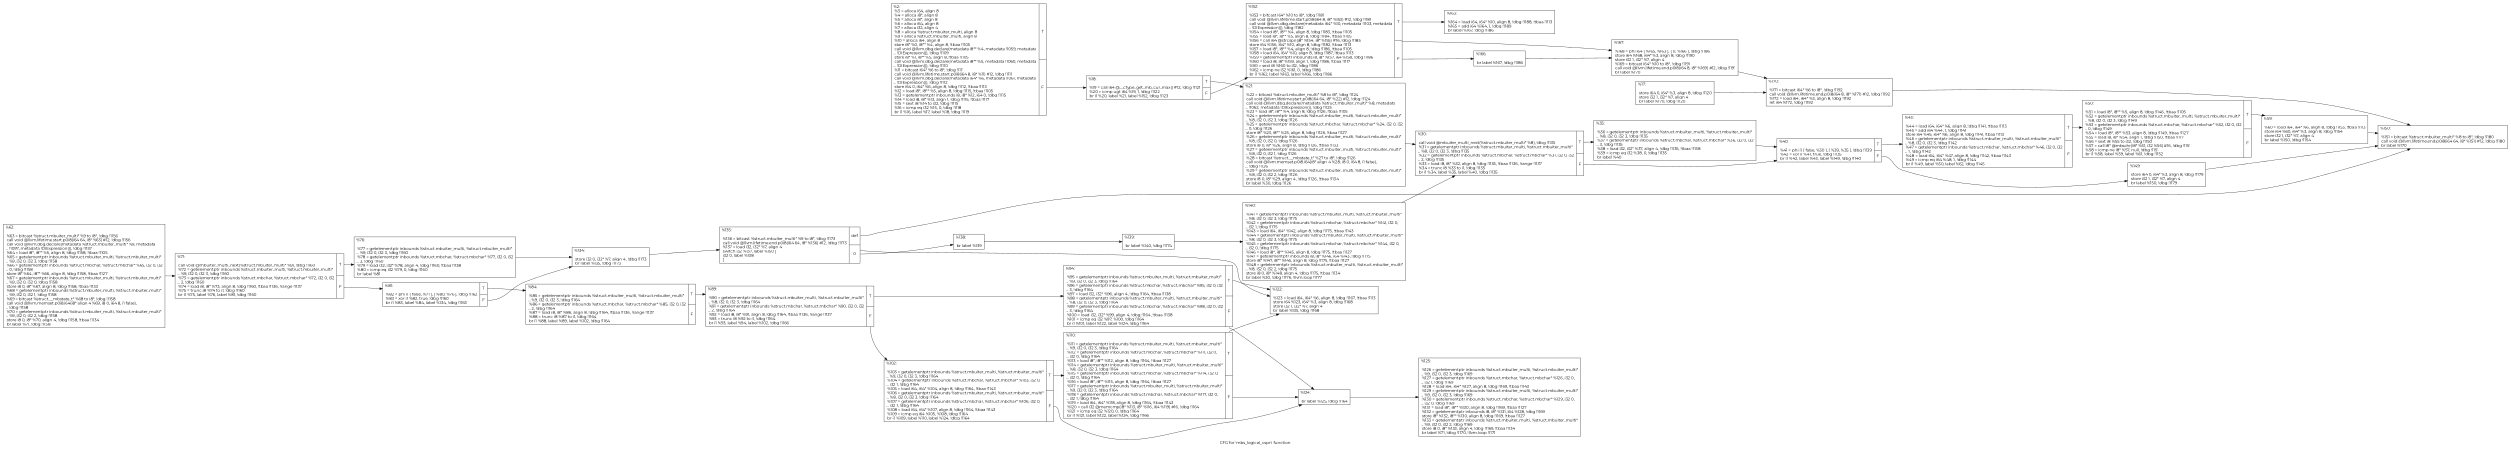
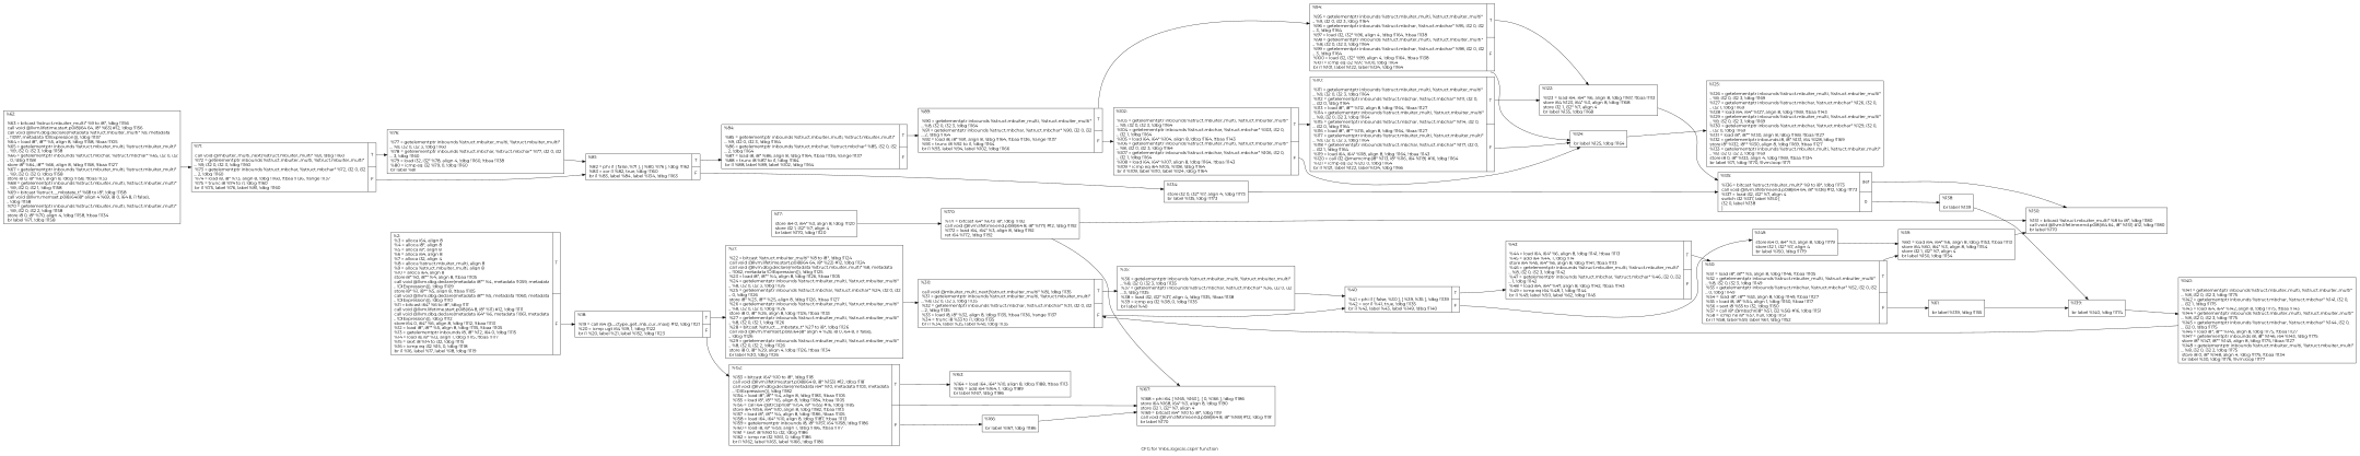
  digraph {
    fontname=Montserrat
    label="CFG for 'mbs_logical_cspn' function"
    rankdir=LR
    node [fontname=Montserrat shape=record]
    edge [fontname=Montserrat]
    n1 [label="{%2:\l  %3 = alloca i64, align 8\l  %4 = alloca i8*, align 8\l  %5 = alloca i8*, align 8\l  %6 = alloca i64, align 8\l  %7 = alloca i32, align 4\l  %8 = alloca %struct.mbuiter_multi, align 8\l  %9 = alloca %struct.mbuiter_multi, align 8\l  %10 = alloca i64, align 8\l  store i8* %0, i8** %4, align 8, !tbaa !1105\l  call void @llvm.dbg.declare(metadata i8** %4, metadata !1059, metadata\l... !DIExpression()), !dbg !1109\l  store i8* %1, i8** %5, align 8, !tbaa !1105\l  call void @llvm.dbg.declare(metadata i8** %5, metadata !1060, metadata\l... !DIExpression()), !dbg !1110\l  %11 = bitcast i64* %6 to i8*, !dbg !1111\l  call void @llvm.lifetime.start.p0i8(i64 8, i8* %11) #12, !dbg !1111\l  call void @llvm.dbg.declare(metadata i64* %6, metadata !1061, metadata\l... !DIExpression()), !dbg !1112\l  store i64 0, i64* %6, align 8, !dbg !1112, !tbaa !1113\l  %12 = load i8*, i8** %5, align 8, !dbg !1115, !tbaa !1105\l  %13 = getelementptr inbounds i8, i8* %12, i64 0, !dbg !1115\l  %14 = load i8, i8* %13, align 1, !dbg !1115, !tbaa !1117\l  %15 = sext i8 %14 to i32, !dbg !1115\l  %16 = icmp eq i32 %15, 0, !dbg !1118\l  br i1 %16, label %17, label %18, !dbg !1119\l|{<s0>T|<s1>F}}"]
    n2 [label="{%18:\l\l  %19 = call i64 @__ctype_get_mb_cur_max() #12, !dbg !1121\l  %20 = icmp ugt i64 %19, 1, !dbg !1122\l  br i1 %20, label %21, label %152, !dbg !1123\l|{<s0>T|<s1>F}}"]
    n3 [label="{%17:\l\l  store i64 0, i64* %3, align 8, !dbg !1120\l  store i32 1, i32* %7, align 4\l  br label %170, !dbg !1120\l}"]
    n4 [label="{%170:\l\l  %171 = bitcast i64* %6 to i8*, !dbg !1192\l  call void @llvm.lifetime.end.p0i8(i64 8, i8* %171) #12, !dbg !1192\l  %172 = load i64, i64* %3, align 8, !dbg !1192\l  ret i64 %172, !dbg !1192\l}"]
    n5 [label="{%21:\l\l  %22 = bitcast %struct.mbuiter_multi* %8 to i8*, !dbg !1124\l  call void @llvm.lifetime.start.p0i8(i64 64, i8* %22) #12, !dbg !1124\l  call void @llvm.dbg.declare(metadata %struct.mbuiter_multi* %8, metadata\l... !1062, metadata !DIExpression()), !dbg !1125\l  %23 = load i8*, i8** %4, align 8, !dbg !1126, !tbaa !1105\l  %24 = getelementptr inbounds %struct.mbuiter_multi, %struct.mbuiter_multi*\l... %8, i32 0, i32 3, !dbg !1126\l  %25 = getelementptr inbounds %struct.mbchar, %struct.mbchar* %24, i32 0, i32\l... 0, !dbg !1126\l  store i8* %23, i8** %25, align 8, !dbg !1126, !tbaa !1127\l  %26 = getelementptr inbounds %struct.mbuiter_multi, %struct.mbuiter_multi*\l... %8, i32 0, i32 0, !dbg !1126\l  store i8 0, i8* %26, align 8, !dbg !1126, !tbaa !1133\l  %27 = getelementptr inbounds %struct.mbuiter_multi, %struct.mbuiter_multi*\l... %8, i32 0, i32 1, !dbg !1126\l  %28 = bitcast %struct.__mbstate_t* %27 to i8*, !dbg !1126\l  call void @llvm.memset.p0i8.i64(i8* align 4 %28, i8 0, i64 8, i1 false),\l... !dbg !1126\l  %29 = getelementptr inbounds %struct.mbuiter_multi, %struct.mbuiter_multi*\l... %8, i32 0, i32 2, !dbg !1126\l  store i8 0, i8* %29, align 4, !dbg !1126, !tbaa !1134\l  br label %30, !dbg !1126\l}"]
    n6 [label="{%152:\l\l  %153 = bitcast i64* %10 to i8*, !dbg !1181\l  call void @llvm.lifetime.start.p0i8(i64 8, i8* %153) #12, !dbg !1181\l  call void @llvm.dbg.declare(metadata i64* %10, metadata !1103, metadata\l... !DIExpression()), !dbg !1182\l  %154 = load i8*, i8** %4, align 8, !dbg !1183, !tbaa !1105\l  %155 = load i8*, i8** %5, align 8, !dbg !1184, !tbaa !1105\l  %156 = call i64 @strcspn(i8* %154, i8* %155) #16, !dbg !1185\l  store i64 %156, i64* %10, align 8, !dbg !1182, !tbaa !1113\l  %157 = load i8*, i8** %4, align 8, !dbg !1186, !tbaa !1105\l  %158 = load i64, i64* %10, align 8, !dbg !1187, !tbaa !1113\l  %159 = getelementptr inbounds i8, i8* %157, i64 %158, !dbg !1186\l  %160 = load i8, i8* %159, align 1, !dbg !1186, !tbaa !1117\l  %161 = sext i8 %160 to i32, !dbg !1186\l  %162 = icmp ne i32 %161, 0, !dbg !1186\l  br i1 %162, label %163, label %166, !dbg !1186\l|{<s0>T|<s1>F}}"]
    n7 [label="{%150:\l\l  %151 = bitcast %struct.mbuiter_multi* %8 to i8*, !dbg !1180\l  call void @llvm.lifetime.end.p0i8(i64 64, i8* %151) #12, !dbg !1180\l  br label %170\l}"]
    n8 [label="{%30:\l\l  call void @mbuiter_multi_next(%struct.mbuiter_multi* %8), !dbg !1135\l  %31 = getelementptr inbounds %struct.mbuiter_multi, %struct.mbuiter_multi*\l... %8, i32 0, i32 3, !dbg !1135\l  %32 = getelementptr inbounds %struct.mbchar, %struct.mbchar* %31, i32 0, i32\l... 2, !dbg !1135\l  %33 = load i8, i8* %32, align 8, !dbg !1135, !tbaa !1136, !range !1137\l  %34 = trunc i8 %33 to i1, !dbg !1135\l  br i1 %34, label %35, label %40, !dbg !1135\l|{<s0>T|<s1>F}}"]
    n9 [label="{%163:\l\l  %164 = load i64, i64* %10, align 8, !dbg !1188, !tbaa !1113\l  %165 = add i64 %164, 1, !dbg !1189\l  br label %167, !dbg !1186\l}"]
    n10 [label="{%166:\l\l  br label %167, !dbg !1186\l}"]
    n11 [label="{%167:\l\l  %168 = phi i64 [ %165, %163 ], [ 0, %166 ], !dbg !1186\l  store i64 %168, i64* %3, align 8, !dbg !1190\l  store i32 1, i32* %7, align 4\l  %169 = bitcast i64* %10 to i8*, !dbg !1191\l  call void @llvm.lifetime.end.p0i8(i64 8, i8* %169) #12, !dbg !1191\l  br label %170\l}"]
    n12 [label="{%35:\l\l  %36 = getelementptr inbounds %struct.mbuiter_multi, %struct.mbuiter_multi*\l... %8, i32 0, i32 3, !dbg !1135\l  %37 = getelementptr inbounds %struct.mbchar, %struct.mbchar* %36, i32 0, i32\l... 3, !dbg !1135\l  %38 = load i32, i32* %37, align 4, !dbg !1135, !tbaa !1138\l  %39 = icmp eq i32 %38, 0, !dbg !1135\l  br label %40\l}"]
    n13 [label="{%40:\l\l  %41 = phi i1 [ false, %30 ], [ %39, %35 ], !dbg !1139\l  %42 = xor i1 %41, true, !dbg !1135\l  br i1 %42, label %43, label %149, !dbg !1140\l|{<s0>T|<s1>F}}"]
    n14 [label="{%43:\l\l  %44 = load i64, i64* %6, align 8, !dbg !1141, !tbaa !1113\l  %45 = add i64 %44, 1, !dbg !1141\l  store i64 %45, i64* %6, align 8, !dbg !1141, !tbaa !1113\l  %46 = getelementptr inbounds %struct.mbuiter_multi, %struct.mbuiter_multi*\l... %8, i32 0, i32 3, !dbg !1142\l  %47 = getelementptr inbounds %struct.mbchar, %struct.mbchar* %46, i32 0, i32\l... 1, !dbg !1142\l  %48 = load i64, i64* %47, align 8, !dbg !1142, !tbaa !1143\l  %49 = icmp eq i64 %48, 1, !dbg !1144\l  br i1 %49, label %50, label %62, !dbg !1145\l|{<s0>T|<s1>F}}"]
    n15 [label="{%149:\l\l  store i64 0, i64* %3, align 8, !dbg !1179\l  store i32 1, i32* %7, align 4\l  br label %150, !dbg !1179\l}"]
    n16 [label="{%50:\l\l  %51 = load i8*, i8** %5, align 8, !dbg !1146, !tbaa !1105\l  %52 = getelementptr inbounds %struct.mbuiter_multi, %struct.mbuiter_multi*\l... %8, i32 0, i32 3, !dbg !1149\l  %53 = getelementptr inbounds %struct.mbchar, %struct.mbchar* %52, i32 0, i32\l... 0, !dbg !1149\l  %54 = load i8*, i8** %53, align 8, !dbg !1149, !tbaa !1127\l  %55 = load i8, i8* %54, align 1, !dbg !1150, !tbaa !1117\l  %56 = sext i8 %55 to i32, !dbg !1150\l  %57 = call i8* @mbschr(i8* %51, i32 %56) #16, !dbg !1151\l  %58 = icmp ne i8* %57, null, !dbg !1151\l  br i1 %58, label %59, label %61, !dbg !1152\l|{<s0>T|<s1>F}}"]
    n17 [label="{%59:\l\l  %60 = load i64, i64* %6, align 8, !dbg !1153, !tbaa !1113\l  store i64 %60, i64* %3, align 8, !dbg !1154\l  store i32 1, i32* %7, align 4\l  br label %150, !dbg !1154\l}"]
+   n18 [label="{%61:\l\l  br label %139, !dbg !1155\l}"]
    n19 [label="{%62:\l\l  %63 = bitcast %struct.mbuiter_multi* %9 to i8*, !dbg !1156\l  call void @llvm.lifetime.start.p0i8(i64 64, i8* %63) #12, !dbg !1156\l  call void @llvm.dbg.declare(metadata %struct.mbuiter_multi* %9, metadata\l... !1097, metadata !DIExpression()), !dbg !1157\l  %64 = load i8*, i8** %5, align 8, !dbg !1158, !tbaa !1105\l  %65 = getelementptr inbounds %struct.mbuiter_multi, %struct.mbuiter_multi*\l... %9, i32 0, i32 3, !dbg !1158\l  %66 = getelementptr inbounds %struct.mbchar, %struct.mbchar* %65, i32 0, i32\l... 0, !dbg !1158\l  store i8* %64, i8** %66, align 8, !dbg !1158, !tbaa !1127\l  %67 = getelementptr inbounds %struct.mbuiter_multi, %struct.mbuiter_multi*\l... %9, i32 0, i32 0, !dbg !1158\l  store i8 0, i8* %67, align 8, !dbg !1158, !tbaa !1133\l  %68 = getelementptr inbounds %struct.mbuiter_multi, %struct.mbuiter_multi*\l... %9, i32 0, i32 1, !dbg !1158\l  %69 = bitcast %struct.__mbstate_t* %68 to i8*, !dbg !1158\l  call void @llvm.memset.p0i8.i64(i8* align 4 %69, i8 0, i64 8, i1 false),\l... !dbg !1158\l  %70 = getelementptr inbounds %struct.mbuiter_multi, %struct.mbuiter_multi*\l... %9, i32 0, i32 2, !dbg !1158\l  store i8 0, i8* %70, align 4, !dbg !1158, !tbaa !1134\l  br label %71, !dbg !1158\l}"]
    n20 [label="{%71:\l\l  call void @mbuiter_multi_next(%struct.mbuiter_multi* %9), !dbg !1160\l  %72 = getelementptr inbounds %struct.mbuiter_multi, %struct.mbuiter_multi*\l... %9, i32 0, i32 3, !dbg !1160\l  %73 = getelementptr inbounds %struct.mbchar, %struct.mbchar* %72, i32 0, i32\l... 2, !dbg !1160\l  %74 = load i8, i8* %73, align 8, !dbg !1160, !tbaa !1136, !range !1137\l  %75 = trunc i8 %74 to i1, !dbg !1160\l  br i1 %75, label %76, label %81, !dbg !1160\l|{<s0>T|<s1>F}}"]
    n21 [label="{%139:\l\l  br label %140, !dbg !1174\l}"]
    n22 [label="{%76:\l\l  %77 = getelementptr inbounds %struct.mbuiter_multi, %struct.mbuiter_multi*\l... %9, i32 0, i32 3, !dbg !1160\l  %78 = getelementptr inbounds %struct.mbchar, %struct.mbchar* %77, i32 0, i32\l... 3, !dbg !1160\l  %79 = load i32, i32* %78, align 4, !dbg !1160, !tbaa !1138\l  %80 = icmp eq i32 %79, 0, !dbg !1160\l  br label %81\l}"]
    n23 [label="{%81:\l\l  %82 = phi i1 [ false, %71 ], [ %80, %76 ], !dbg !1162\l  %83 = xor i1 %82, true, !dbg !1160\l  br i1 %83, label %84, label %134, !dbg !1163\l|{<s0>T|<s1>F}}"]
    n24 [label="{%140:\l\l  %141 = getelementptr inbounds %struct.mbuiter_multi, %struct.mbuiter_multi*\l... %8, i32 0, i32 3, !dbg !1175\l  %142 = getelementptr inbounds %struct.mbchar, %struct.mbchar* %141, i32 0,\l... i32 1, !dbg !1175\l  %143 = load i64, i64* %142, align 8, !dbg !1175, !tbaa !1143\l  %144 = getelementptr inbounds %struct.mbuiter_multi, %struct.mbuiter_multi*\l... %8, i32 0, i32 3, !dbg !1175\l  %145 = getelementptr inbounds %struct.mbchar, %struct.mbchar* %144, i32 0,\l... i32 0, !dbg !1175\l  %146 = load i8*, i8** %145, align 8, !dbg !1175, !tbaa !1127\l  %147 = getelementptr inbounds i8, i8* %146, i64 %143, !dbg !1175\l  store i8* %147, i8** %145, align 8, !dbg !1175, !tbaa !1127\l  %148 = getelementptr inbounds %struct.mbuiter_multi, %struct.mbuiter_multi*\l... %8, i32 0, i32 2, !dbg !1175\l  store i8 0, i8* %148, align 4, !dbg !1175, !tbaa !1134\l  br label %30, !dbg !1176, !llvm.loop !1177\l}"]
    n25 [label="{%84:\l\l  %85 = getelementptr inbounds %struct.mbuiter_multi, %struct.mbuiter_multi*\l... %9, i32 0, i32 3, !dbg !1164\l  %86 = getelementptr inbounds %struct.mbchar, %struct.mbchar* %85, i32 0, i32\l... 2, !dbg !1164\l  %87 = load i8, i8* %86, align 8, !dbg !1164, !tbaa !1136, !range !1137\l  %88 = trunc i8 %87 to i1, !dbg !1164\l  br i1 %88, label %89, label %102, !dbg !1164\l|{<s0>T|<s1>F}}"]
    n26 [label="{%134:\l\l  store i32 0, i32* %7, align 4, !dbg !1173\l  br label %135, !dbg !1173\l}"]
    n27 [label="{%89:\l\l  %90 = getelementptr inbounds %struct.mbuiter_multi, %struct.mbuiter_multi*\l... %8, i32 0, i32 3, !dbg !1164\l  %91 = getelementptr inbounds %struct.mbchar, %struct.mbchar* %90, i32 0, i32\l... 2, !dbg !1164\l  %92 = load i8, i8* %91, align 8, !dbg !1164, !tbaa !1136, !range !1137\l  %93 = trunc i8 %92 to i1, !dbg !1164\l  br i1 %93, label %94, label %102, !dbg !1166\l|{<s0>T|<s1>F}}"]
    n28 [label="{%135:\l\l  %136 = bitcast %struct.mbuiter_multi* %9 to i8*, !dbg !1173\l  call void @llvm.lifetime.end.p0i8(i64 64, i8* %136) #12, !dbg !1173\l  %137 = load i32, i32* %7, align 4\l  switch i32 %137, label %150 [\l    i32 0, label %138\l  ]\l|{<s0>def|<s1>0}}"]
    n29 [label="{%102:\l\l  %103 = getelementptr inbounds %struct.mbuiter_multi, %struct.mbuiter_multi*\l... %9, i32 0, i32 3, !dbg !1164\l  %104 = getelementptr inbounds %struct.mbchar, %struct.mbchar* %103, i32 0,\l... i32 1, !dbg !1164\l  %105 = load i64, i64* %104, align 8, !dbg !1164, !tbaa !1143\l  %106 = getelementptr inbounds %struct.mbuiter_multi, %struct.mbuiter_multi*\l... %8, i32 0, i32 3, !dbg !1164\l  %107 = getelementptr inbounds %struct.mbchar, %struct.mbchar* %106, i32 0,\l... i32 1, !dbg !1164\l  %108 = load i64, i64* %107, align 8, !dbg !1164, !tbaa !1143\l  %109 = icmp eq i64 %105, %108, !dbg !1164\l  br i1 %109, label %110, label %124, !dbg !1164\l|{<s0>T|<s1>F}}"]
    n30 [label="{%94:\l\l  %95 = getelementptr inbounds %struct.mbuiter_multi, %struct.mbuiter_multi*\l... %9, i32 0, i32 3, !dbg !1164\l  %96 = getelementptr inbounds %struct.mbchar, %struct.mbchar* %95, i32 0, i32\l... 3, !dbg !1164\l  %97 = load i32, i32* %96, align 4, !dbg !1164, !tbaa !1138\l  %98 = getelementptr inbounds %struct.mbuiter_multi, %struct.mbuiter_multi*\l... %8, i32 0, i32 3, !dbg !1164\l  %99 = getelementptr inbounds %struct.mbchar, %struct.mbchar* %98, i32 0, i32\l... 3, !dbg !1164\l  %100 = load i32, i32* %99, align 4, !dbg !1164, !tbaa !1138\l  %101 = icmp eq i32 %97, %100, !dbg !1164\l  br i1 %101, label %122, label %124, !dbg !1164\l|{<s0>T|<s1>F}}"]
    n31 [label="{%124:\l\l  br label %125, !dbg !1164\l}"]
    n32 [label="{%110:\l\l  %111 = getelementptr inbounds %struct.mbuiter_multi, %struct.mbuiter_multi*\l... %9, i32 0, i32 3, !dbg !1164\l  %112 = getelementptr inbounds %struct.mbchar, %struct.mbchar* %111, i32 0,\l... i32 0, !dbg !1164\l  %113 = load i8*, i8** %112, align 8, !dbg !1164, !tbaa !1127\l  %114 = getelementptr inbounds %struct.mbuiter_multi, %struct.mbuiter_multi*\l... %8, i32 0, i32 3, !dbg !1164\l  %115 = getelementptr inbounds %struct.mbchar, %struct.mbchar* %114, i32 0,\l... i32 0, !dbg !1164\l  %116 = load i8*, i8** %115, align 8, !dbg !1164, !tbaa !1127\l  %117 = getelementptr inbounds %struct.mbuiter_multi, %struct.mbuiter_multi*\l... %9, i32 0, i32 3, !dbg !1164\l  %118 = getelementptr inbounds %struct.mbchar, %struct.mbchar* %117, i32 0,\l... i32 1, !dbg !1164\l  %119 = load i64, i64* %118, align 8, !dbg !1164, !tbaa !1143\l  %120 = call i32 @memcmp(i8* %113, i8* %116, i64 %119) #16, !dbg !1164\l  %121 = icmp eq i32 %120, 0, !dbg !1164\l  br i1 %121, label %122, label %124, !dbg !1166\l|{<s0>T|<s1>F}}"]
    n33 [label="{%138:\l\l  br label %139\l}"]
    n34 [label="{%122:\l\l  %123 = load i64, i64* %6, align 8, !dbg !1167, !tbaa !1113\l  store i64 %123, i64* %3, align 8, !dbg !1168\l  store i32 1, i32* %7, align 4\l  br label %135, !dbg !1168\l}"]
    n35 [label="{%125:\l\l  %126 = getelementptr inbounds %struct.mbuiter_multi, %struct.mbuiter_multi*\l... %9, i32 0, i32 3, !dbg !1169\l  %127 = getelementptr inbounds %struct.mbchar, %struct.mbchar* %126, i32 0,\l... i32 1, !dbg !1169\l  %128 = load i64, i64* %127, align 8, !dbg !1169, !tbaa !1143\l  %129 = getelementptr inbounds %struct.mbuiter_multi, %struct.mbuiter_multi*\l... %9, i32 0, i32 3, !dbg !1169\l  %130 = getelementptr inbounds %struct.mbchar, %struct.mbchar* %129, i32 0,\l... i32 0, !dbg !1169\l  %131 = load i8*, i8** %130, align 8, !dbg !1169, !tbaa !1127\l  %132 = getelementptr inbounds i8, i8* %131, i64 %128, !dbg !1169\l  store i8* %132, i8** %130, align 8, !dbg !1169, !tbaa !1127\l  %133 = getelementptr inbounds %struct.mbuiter_multi, %struct.mbuiter_multi*\l... %9, i32 0, i32 2, !dbg !1169\l  store i8 0, i8* %133, align 4, !dbg !1169, !tbaa !1134\l  br label %71, !dbg !1170, !llvm.loop !1171\l}"]
    n1 -> n2 [tailport=s1]
    n2 -> n5 [tailport=s0]
    n2 -> n6 [tailport=s1]
    n3 -> n4
    n4 -> n7
    n5 -> n8
    n6 -> n9 [tailport=s0]
    n6 -> n10 [tailport=s1]
    n6 -> n11
    n8 -> n12 [tailport=s0]
    n8 -> n13 [tailport=s1]
    n10 -> n11
-   n11 -> n4
+   n4 -> n11
    n12 -> n13
    n13 -> n14 [tailport=s0]
    n13 -> n15 [tailport=s1]
    n14 -> n16 [tailport=s0]
-   n15 -> n7
+   n15 -> n17
    n16 -> n17 [tailport=s0]
+   n16 -> n18 [tailport=s1]
    n17 -> n7
+   n18 -> n21
    n19 -> n20
    n20 -> n22 [tailport=s0]
    n20 -> n23 [tailport=s1]
    n21 -> n24
-   n22 -> n26
+   n22 -> n23
    n23 -> n25 [tailport=s0]
    n23 -> n26 [tailport=s1]
    n24 -> n8
    n25 -> n27 [tailport=s0]
    n26 -> n28
    n27 -> n29 [tailport=s1]
    n27 -> n30 [tailport=s0]
    n28 -> n7 [tailport=s0]
    n28 -> n33 [tailport=s1]
    n29 -> n31 [tailport=s1]
    n29 -> n32 [tailport=s0]
    n30 -> n31 [tailport=s1]
    n30 -> n34 [tailport=s0]
    n31 -> n35
    n32 -> n31 [tailport=s1]
    n32 -> n34 [tailport=s0]
    n33 -> n21
-   n28 -> n34
+   n34 -> n28
  }
